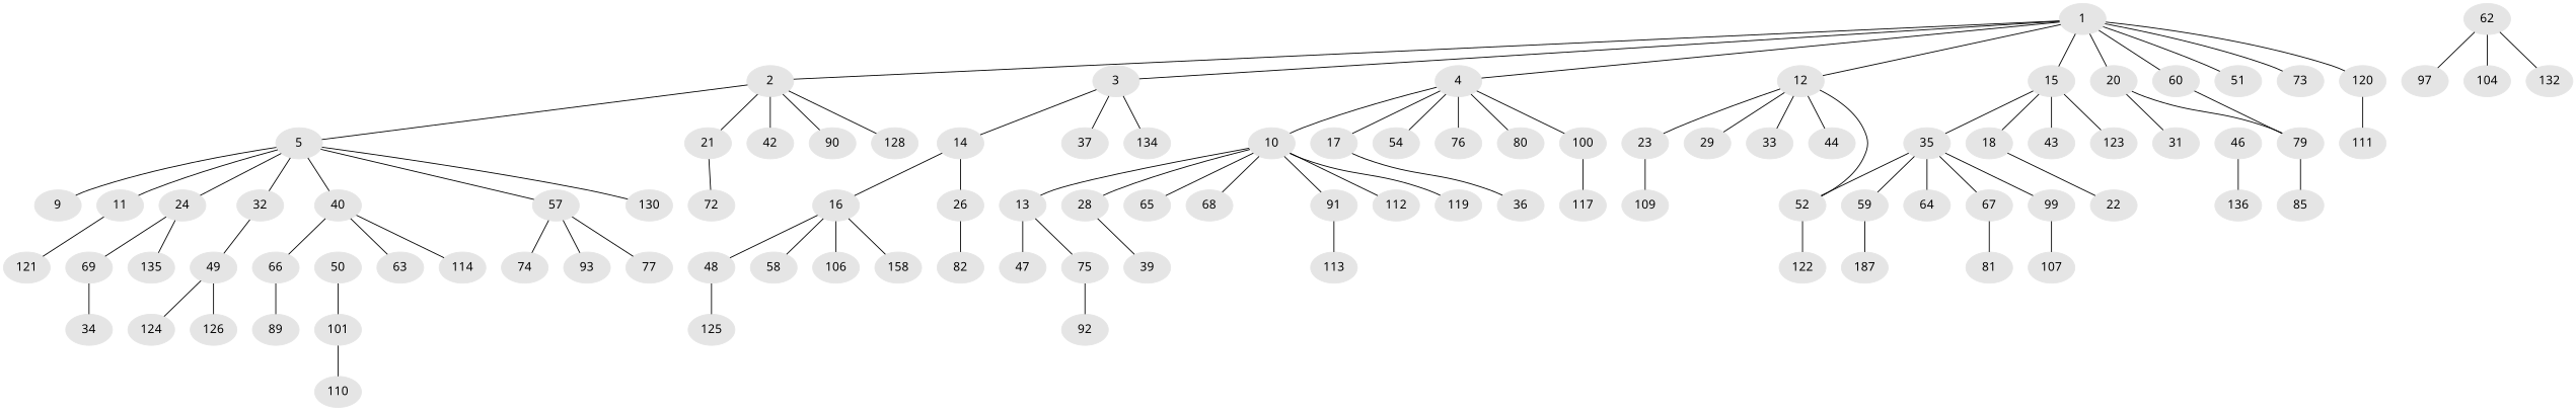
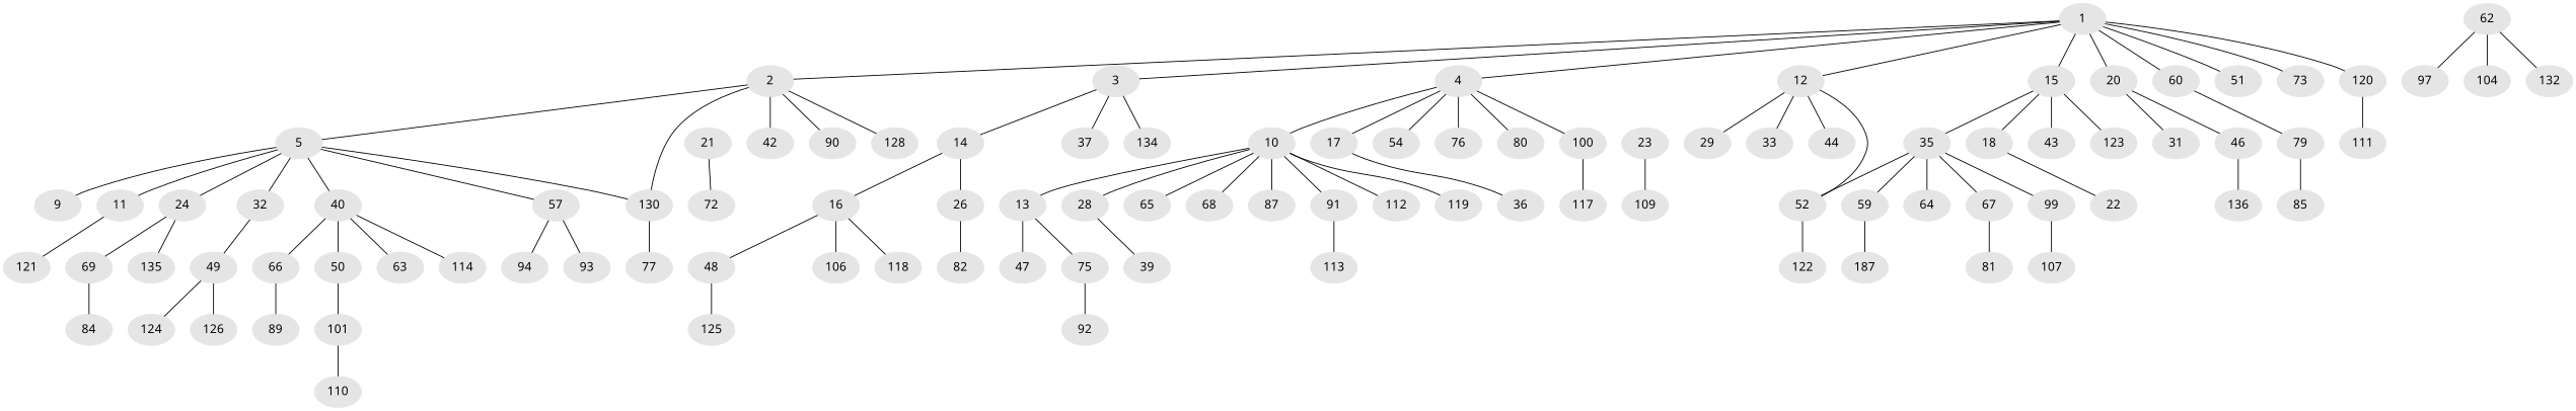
  graph {
    fontname="Noto Sans"
    node [color=gray90 fontname="Noto Sans" style=filled]
    edge [fontname="Noto Sans"]
    1 [super="+19"]
    2 [super="+133"]
    3 [super="+7"]
    4 [super="+8"]
    12 [super="+25"]
    15 [super="+30"]
    20 [super="+127"]
    51
    60
    73
    120 [super="+131"]
    5 [super="+6"]
    21 [super="+45"]
    42 [super="+129"]
    90
    128
    14
    37
    134
    10 [super="+61"]
    17 [super="+34"]
    54
    76
    80
    100
    23 [super="+53"]
    29
    33
    44
    52 [super="+83"]
    18 [super="+27"]
    35 [super="+41"]
    43
    123
    31
    46
    79 [super="+96"]
    111
    9 [super="+94"]
    11
    24 [super="+71"]
    32
    40 [super="+103"]
    57 [super="+78"]
    130
    72
    16 [super="+140"]
    26 [super="+108"]
    13 [super="+56"]
    28
    65 [super="+141"]
    68 [super="+88"]
+   87
    91
    112
    119
    36 [super="+115"]
    117
    121
    69
    135
    49 [super="+98"]
    66
    50 [super="+55"]
    63
    114
-   74
+   74 [label=94]
    77
    93
    89 [super="+105"]
    47
    75 [super="+102"]
    39 [super="+95"]
    113
    109
    62 [super="+86"]
    97
    104
    132
    92
    48 [super="+70"]
-   58
    106
-   118 [label=158]
+   118
    82 [super="+138"]
    22 [super="+38"]
    59
    64
    67
    99
    125
    136 [super="+139"]
-   84 [label=34]
+   84
    124
    126
    122
    n97 [label=187]
    81
    107
    101 [super="+116"]
    110
    85
    1 -- 2
    1 -- 3
    1 -- 4
    1 -- 12
    1 -- 15
    1 -- 20
    1 -- 51
    1 -- 60
    1 -- 73
    1 -- 120
    2 -- 5
-   2 -- 21
+   2 -- 130
    2 -- 42
    2 -- 90
    2 -- 128
    3 -- 14
    3 -- 37
    3 -- 134
    4 -- 10
    4 -- 17
    4 -- 54
    4 -- 76
    4 -- 80
    4 -- 100
-   12 -- 23
    12 -- 29
    12 -- 33
    12 -- 44
    12 -- 52
    15 -- 18
    15 -- 35
    15 -- 43
    15 -- 123
    20 -- 31
-   20 -- 79
+   20 -- 46
    60 -- 79
    120 -- 111
    5 -- 9
    5 -- 11
    5 -- 24
    5 -- 32
    5 -- 40
    5 -- 57
    5 -- 130
    21 -- 72
    14 -- 16
    14 -- 26
    10 -- 13
    10 -- 28
    10 -- 65
    10 -- 68
+   10 -- 87
    10 -- 91
    10 -- 112
    10 -- 119
    17 -- 36
    100 -- 117
    23 -- 109
    52 -- 122
    18 -- 22
    35 -- 52
    35 -- 59
    35 -- 64
    35 -- 67
    35 -- 99
    46 -- 136
    79 -- 85
    11 -- 121
    24 -- 69
    24 -- 135
    32 -- 49
    40 -- 66
+   40 -- 50
    40 -- 63
    40 -- 114
    57 -- 74
-   57 -- 77
+   130 -- 77
    57 -- 93
    16 -- 48
-   16 -- 58
    16 -- 106
    16 -- 118
    26 -- 82
    13 -- 47
    13 -- 75
    28 -- 39
    91 -- 113
    69 -- 84
    49 -- 124
    49 -- 126
    66 -- 89
    50 -- 101
    75 -- 92
    62 -- 97
    62 -- 104
    62 -- 132
    48 -- 125
    59 -- n97
    67 -- 81
    99 -- 107
    101 -- 110
  }
